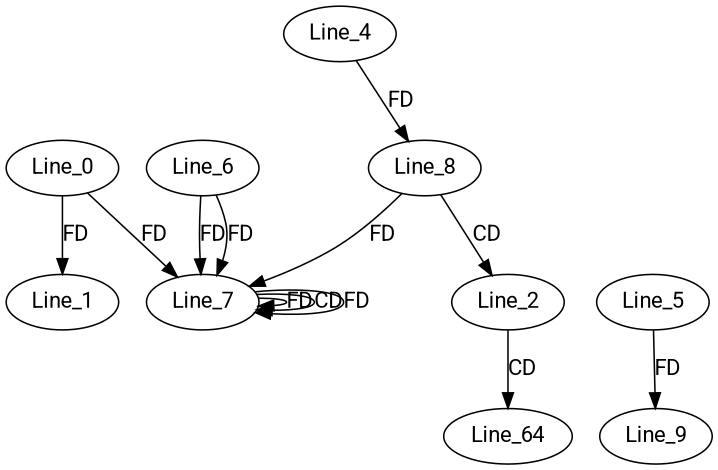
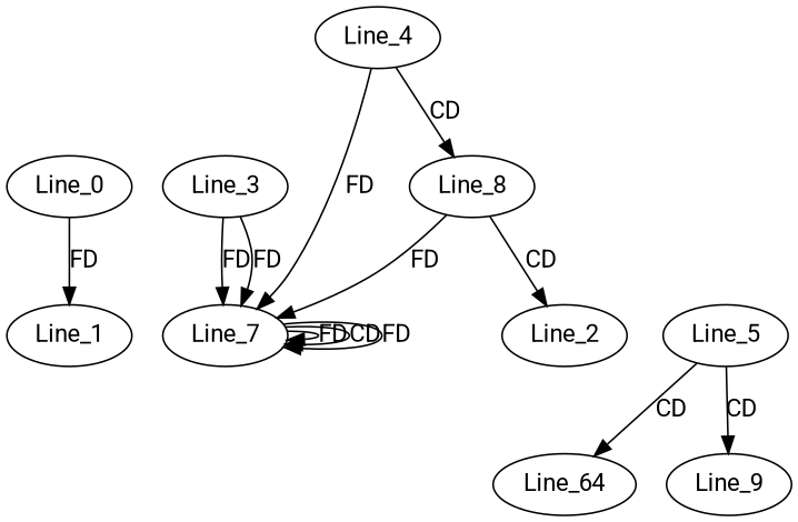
  digraph {
    fontname=Roboto
    node [fontname=Roboto]
    edge [fontname=Roboto]
    Line_0
    Line_1
    n3 [label=Line_64]
    Line_2
    Line_7
-   Line_6
+   Line_6 [label=Line_3]
    Line_4
    Line_8
    Line_5
    Line_9
    Line_0 -> Line_1 [label=FD]
-   Line_2 -> n3 [label=CD]
+   Line_5 -> n3 [label=CD]
    Line_7 -> Line_7 [label=FD]
    Line_7 -> Line_7 [label=CD]
    Line_7 -> Line_7 [label=FD]
    Line_6 -> Line_7 [label=FD]
    Line_6 -> Line_7 [label=FD]
-   Line_0 -> Line_7 [label=FD]
-   Line_4 -> Line_8 [label=FD]
+   Line_4 -> Line_7 [label=FD]
+   Line_4 -> Line_8 [label=CD]
    Line_8 -> Line_2 [label=CD]
    Line_8 -> Line_7 [label=FD]
-   Line_5 -> Line_9 [label=FD]
+   Line_5 -> Line_9 [label=CD]
  }
